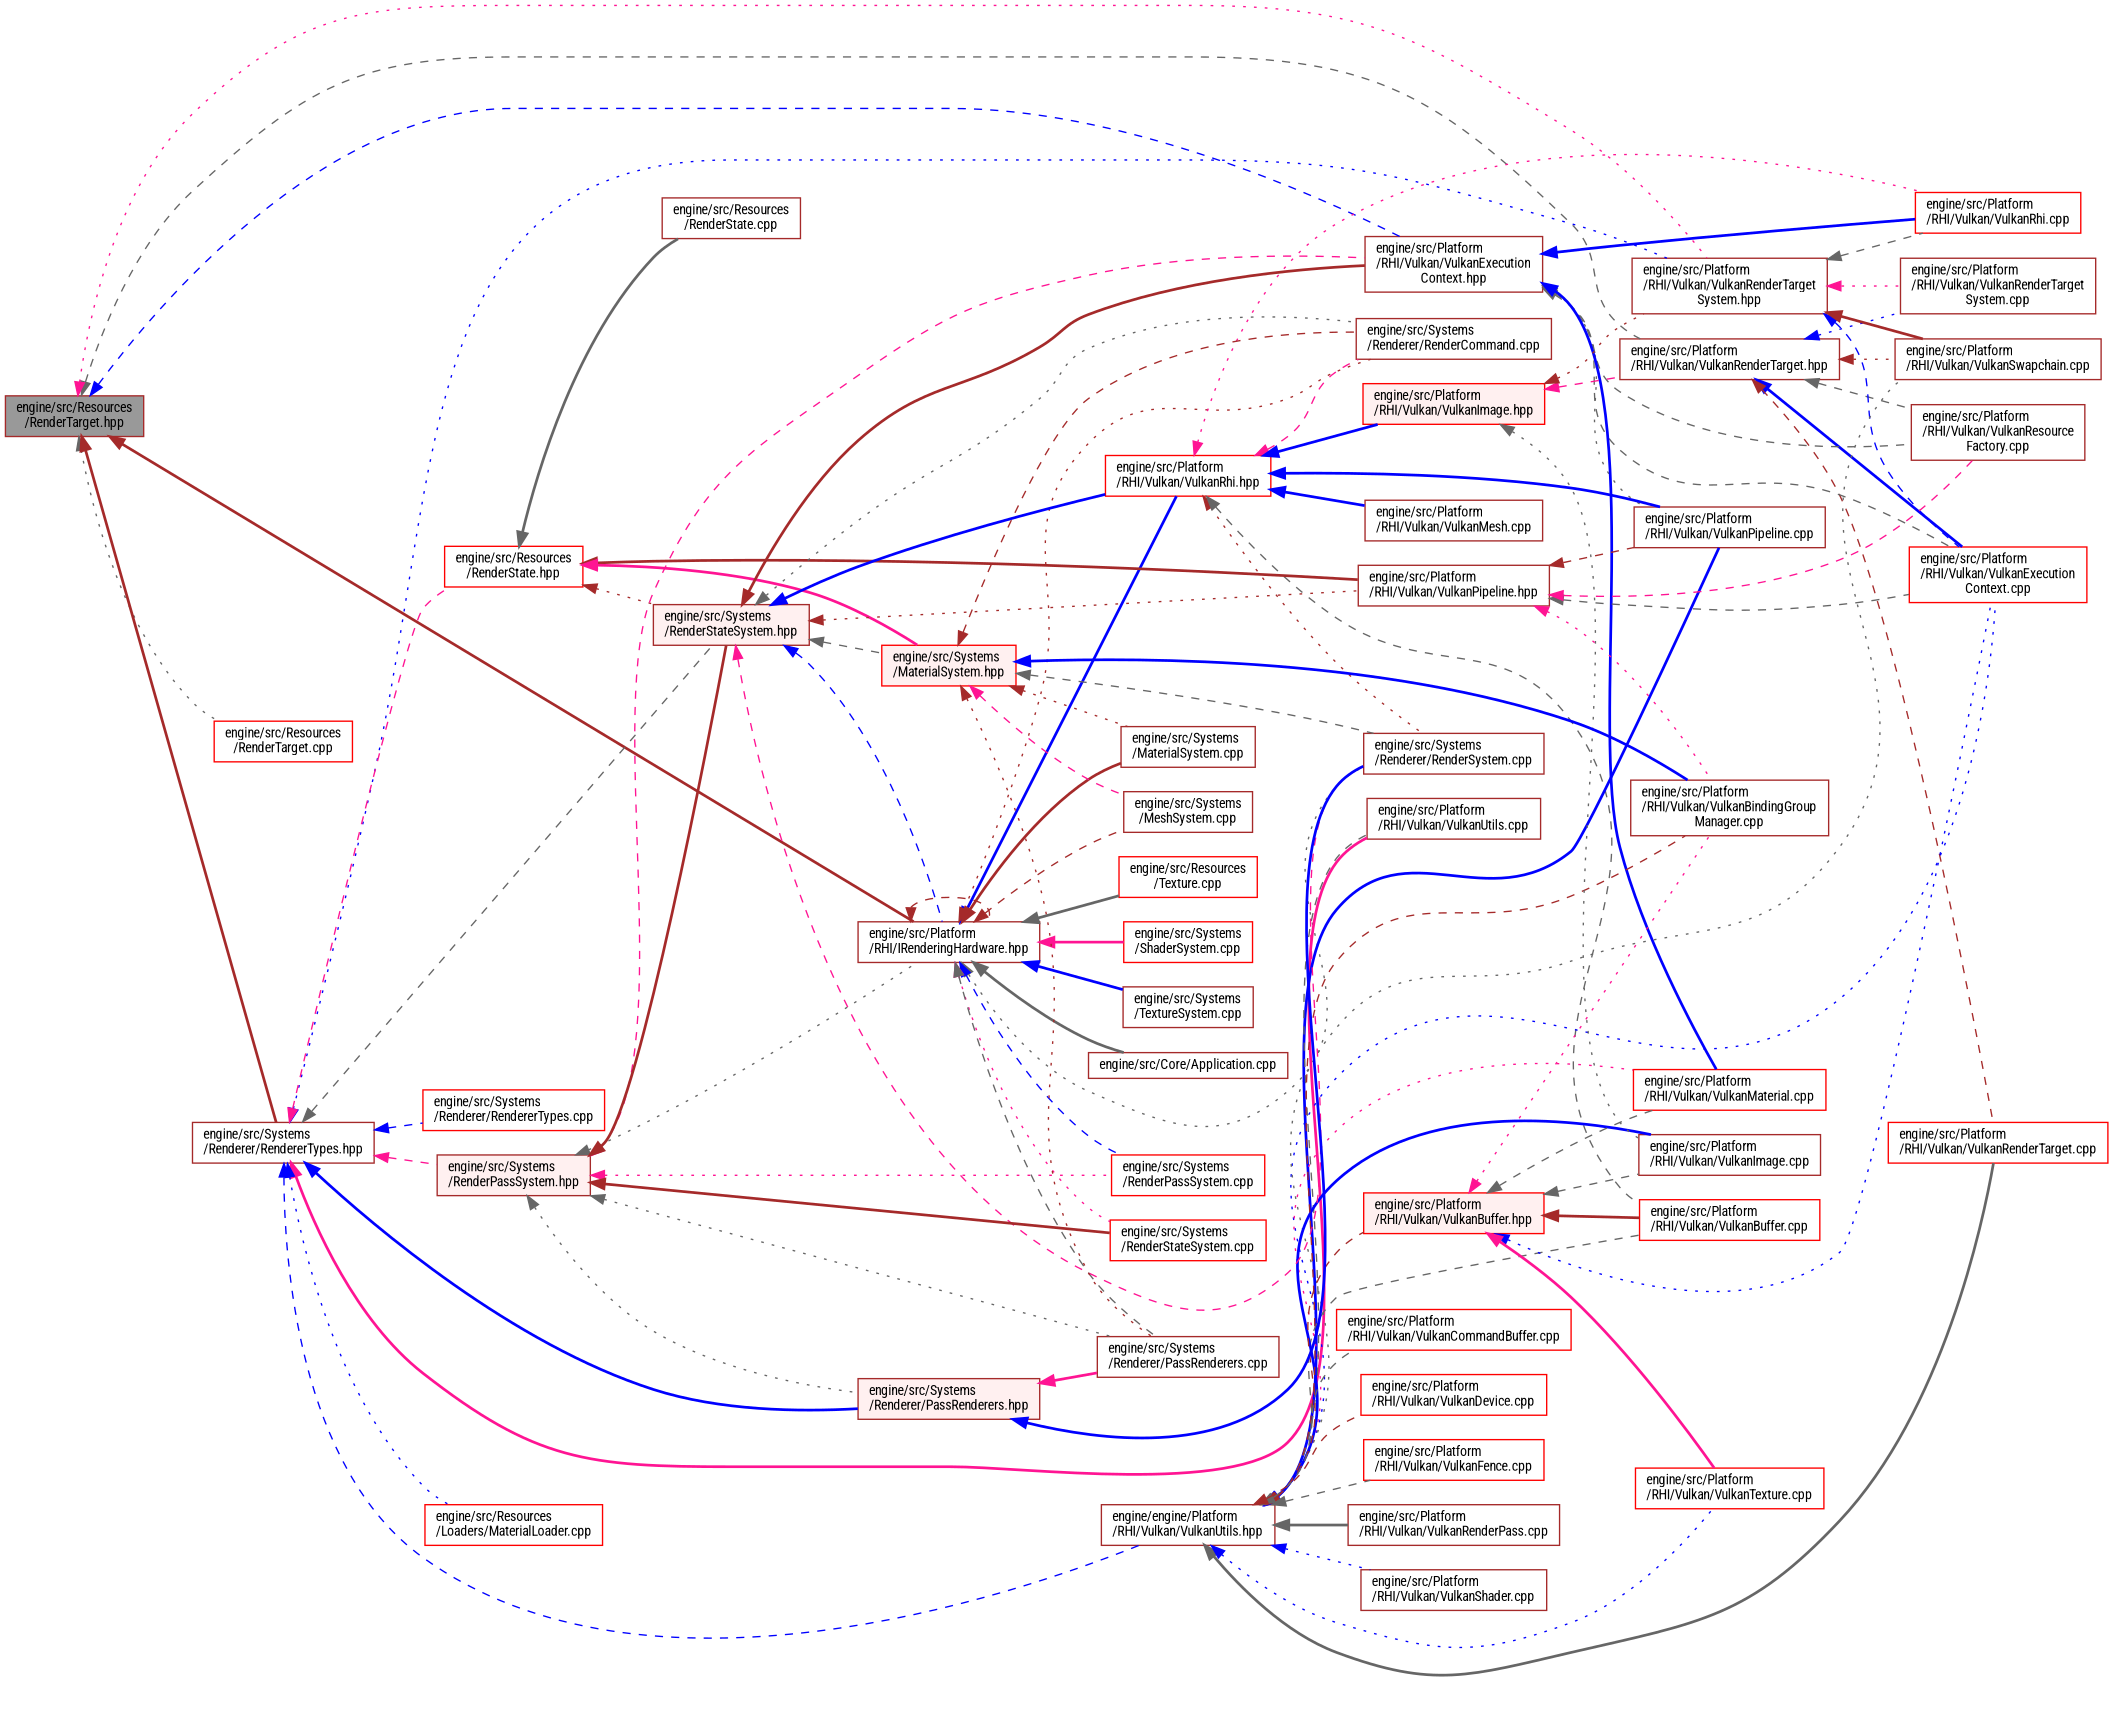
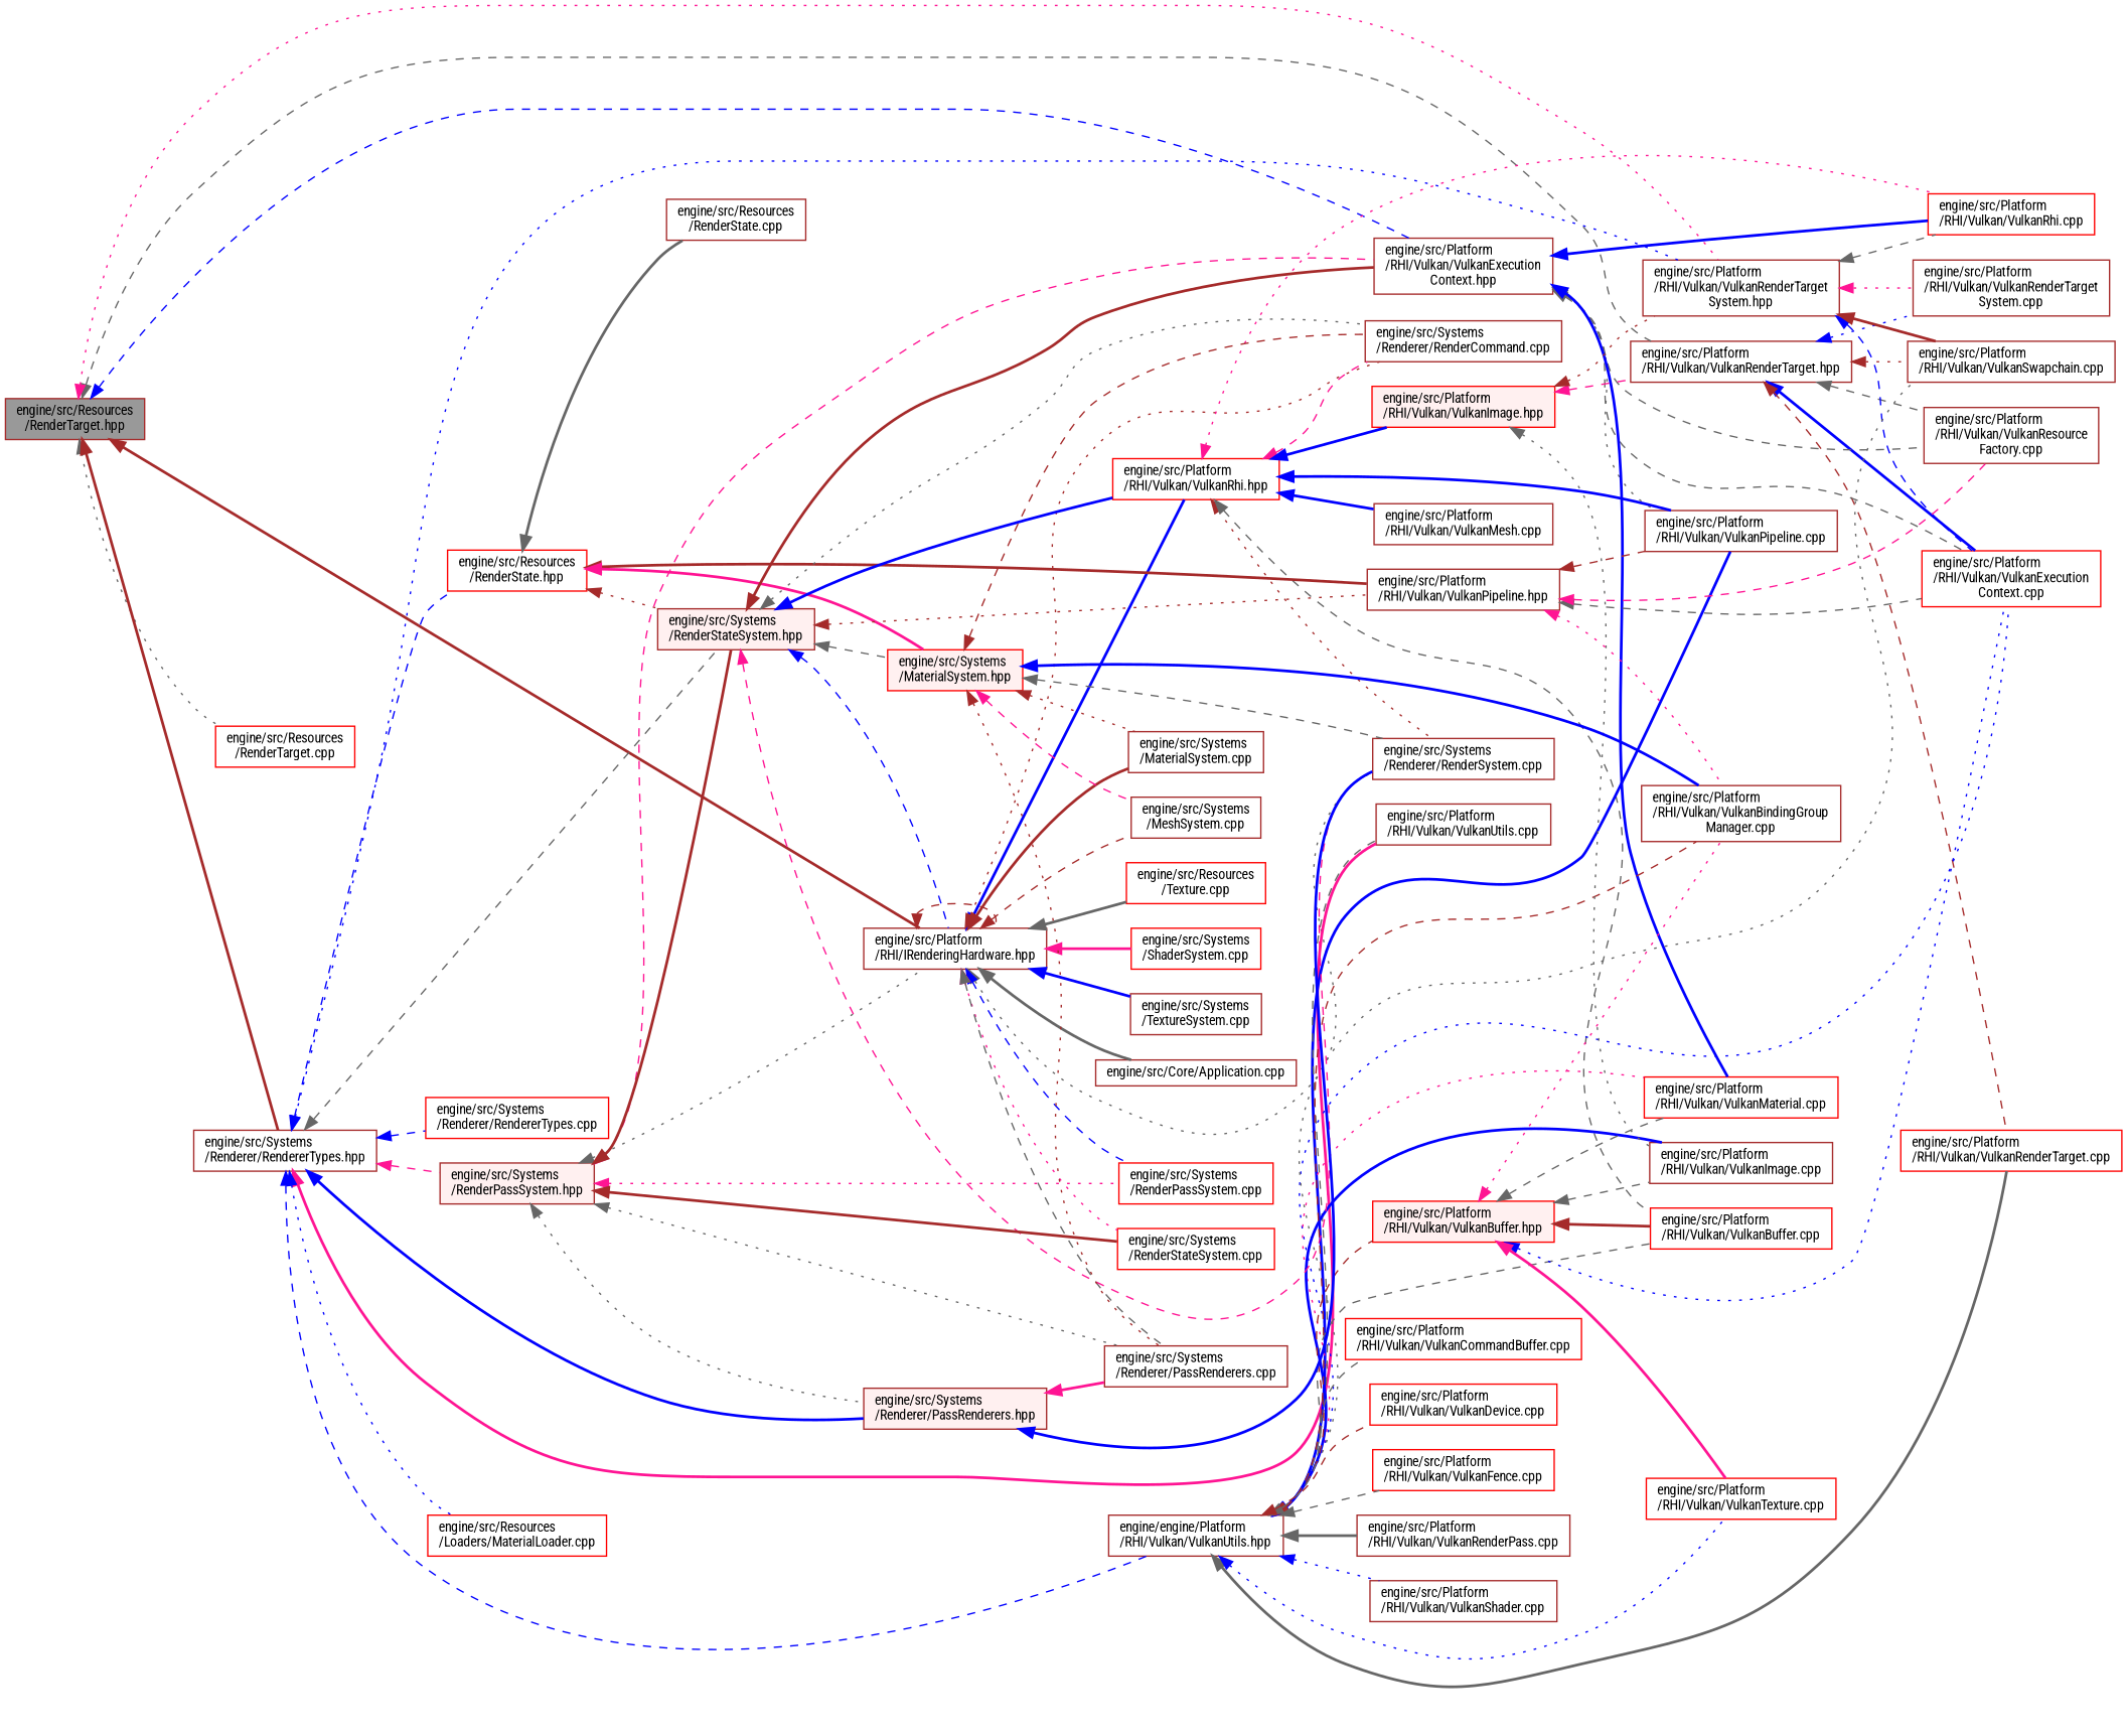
  digraph {
    fontname="Roboto Condensed"
    rankdir=LR
    node [color=brown fillcolor=white fontname="Roboto Condensed" fontsize=10 shape=box style=filled]
    edge [color=gray40 dir=back fontname="Roboto Condensed" fontsize=10 labelfontname=Helvetica labelfontsize=10 style=dashed]
    n1 [fillcolor=grey60 fontcolor=black height=0.2 label="engine/src/Resources\l/RenderTarget.hpp" width=0.4]
    n2 [height=0.2 label="engine/src/Platform\l/RHI/IRenderingHardware.hpp" width=0.4]
    n3 [height=0.2 label="engine/src/Platform\l/RHI/Vulkan/VulkanRenderTarget.hpp" width=0.4]
    n4 [height=0.2 label="engine/src/Platform\l/RHI/Vulkan/VulkanRenderTarget\lSystem.hpp" width=0.4]
    n5 [height=0.2 label="engine/src/Platform\l/RHI/Vulkan/VulkanExecution\lContext.hpp" width=0.4]
    n6 [color=red height=0.2 label="engine/src/Resources\l/RenderTarget.cpp" width=0.4]
    n7 [height=0.2 label="engine/src/Systems\l/Renderer/RendererTypes.hpp" width=0.4]
    n8 [height=0.2 label="engine/src/Core/Application.cpp" width=0.4]
    n9 [color=red height=0.2 label="engine/src/Platform\l/RHI/Vulkan/VulkanRhi.hpp" width=0.4]
    n10 [height=0.2 label="engine/src/Systems\l/Renderer/RenderCommand.cpp" width=0.4]
    n11 [height=0.2 label="engine/src/Systems\l/Renderer/RenderSystem.cpp" width=0.4]
    n12 [color=red height=0.2 label="engine/src/Resources\l/Texture.cpp" width=0.4]
    n13 [height=0.2 label="engine/src/Systems\l/MaterialSystem.cpp" width=0.4]
    n14 [height=0.2 label="engine/src/Systems\l/MeshSystem.cpp" width=0.4]
    n15 [color=red height=0.2 label="engine/src/Systems\l/RenderPassSystem.cpp" width=0.4]
    n16 [color=red height=0.2 label="engine/src/Systems\l/RenderStateSystem.cpp" width=0.4]
    n17 [height=0.2 label="engine/src/Systems\l/Renderer/PassRenderers.cpp" width=0.4]
    n18 [color=red height=0.2 label="engine/src/Systems\l/ShaderSystem.cpp" width=0.4]
    n19 [height=0.2 label="engine/src/Systems\l/TextureSystem.cpp" width=0.4]
    n20 [color=red height=0.2 label="engine/src/Platform\l/RHI/Vulkan/VulkanExecution\lContext.cpp" width=0.4]
    n21 [color=red height=0.2 label="engine/src/Platform\l/RHI/Vulkan/VulkanRenderTarget.cpp" width=0.4]
    n22 [height=0.2 label="engine/src/Platform\l/RHI/Vulkan/VulkanRenderTarget\lSystem.cpp" width=0.4]
    n23 [height=0.2 label="engine/src/Platform\l/RHI/Vulkan/VulkanResource\lFactory.cpp" width=0.4]
    n24 [height=0.2 label="engine/src/Platform\l/RHI/Vulkan/VulkanSwapchain.cpp" width=0.4]
    n25 [color=red height=0.2 label="engine/src/Platform\l/RHI/Vulkan/VulkanRhi.cpp" width=0.4]
    n26 [height=0.2 label="engine/src/Platform\l/RHI/Vulkan/VulkanPipeline.cpp" width=0.4]
    n27 [color=red height=0.2 label="engine/src/Platform\l/RHI/Vulkan/VulkanMaterial.cpp" width=0.4]
    n28 [height=0.2 label="engine/src/Platform\l/RHI/Vulkan/VulkanUtils.cpp" width=0.4]
    n29 [height=0.2 label="engine/engine/Platform\l/RHI/Vulkan/VulkanUtils.hpp" width=0.4]
    n30 [color=red height=0.2 label="engine/src/Resources\l/Loaders/MaterialLoader.cpp" width=0.4]
    n31 [color=red height=0.2 label="engine/src/Resources\l/RenderState.hpp" width=0.4]
    n32 [fillcolor="#FFF0F0" height=0.2 label="engine/src/Systems\l/RenderStateSystem.hpp" width=0.4]
    n33 [fillcolor="#FFF0F0" height=0.2 label="engine/src/Systems\l/RenderPassSystem.hpp" width=0.4]
    n34 [fillcolor="#FFF0F0" height=0.2 label="engine/src/Systems\l/Renderer/PassRenderers.hpp" width=0.4]
    n35 [color=red height=0.2 label="engine/src/Systems\l/Renderer/RendererTypes.cpp" width=0.4]
    n36 [color=red height=0.2 label="engine/src/Platform\l/RHI/Vulkan/VulkanBuffer.cpp" width=0.4]
    n37 [color=red fillcolor="#FFF0F0" height=0.2 label="engine/src/Platform\l/RHI/Vulkan/VulkanImage.hpp" width=0.4]
    n38 [height=0.2 label="engine/src/Platform\l/RHI/Vulkan/VulkanMesh.cpp" width=0.4]
    n39 [height=0.2 label="engine/src/Platform\l/RHI/Vulkan/VulkanImage.cpp" width=0.4]
    n40 [height=0.2 label="engine/src/Platform\l/RHI/Vulkan/VulkanBindingGroup\lManager.cpp" width=0.4]
    n41 [color=red fillcolor="#FFF0F0" height=0.2 label="engine/src/Platform\l/RHI/Vulkan/VulkanBuffer.hpp" width=0.4]
    n42 [color=red height=0.2 label="engine/src/Platform\l/RHI/Vulkan/VulkanTexture.cpp" width=0.4]
    n43 [color=red height=0.2 label="engine/src/Platform\l/RHI/Vulkan/VulkanCommandBuffer.cpp" width=0.4]
    n44 [color=red height=0.2 label="engine/src/Platform\l/RHI/Vulkan/VulkanDevice.cpp" width=0.4]
    n45 [color=red height=0.2 label="engine/src/Platform\l/RHI/Vulkan/VulkanFence.cpp" width=0.4]
    n46 [height=0.2 label="engine/src/Platform\l/RHI/Vulkan/VulkanRenderPass.cpp" width=0.4]
    n47 [height=0.2 label="engine/src/Platform\l/RHI/Vulkan/VulkanShader.cpp" width=0.4]
    n48 [height=0.2 label="engine/src/Platform\l/RHI/Vulkan/VulkanPipeline.hpp" width=0.4]
    n49 [height=0.2 label="engine/src/Resources\l/RenderState.cpp" width=0.4]
    n50 [color=red fillcolor="#FFF0F0" height=0.2 label="engine/src/Systems\l/MaterialSystem.hpp" width=0.4]
    n1 -> n2 [color=brown style=bold]
    n1 -> n3
    n1 -> n4 [color=deeppink style=dotted]
    n1 -> n5 [color=blue]
    n1 -> n6 [style=dotted]
    n1 -> n7 [color=brown style=bold]
    n2 -> n2 [color=brown]
    n2 -> n8 [style=bold]
    n2 -> n9 [color=blue style=bold]
    n2 -> n10 [color=brown style=dotted]
    n2 -> n11 [style=dotted]
    n2 -> n12 [style=bold]
    n2 -> n13 [color=brown style=bold]
    n2 -> n14 [color=brown]
    n2 -> n15 [color=blue]
    n2 -> n16 [color=deeppink style=dotted]
    n2 -> n17
    n2 -> n18 [color=deeppink style=bold]
    n2 -> n19 [color=blue style=bold]
    n3 -> n20 [color=blue style=bold]
    n3 -> n21 [color=brown]
    n3 -> n22 [color=blue style=dotted]
    n3 -> n23
    n3 -> n24 [color=brown style=dotted]
    n4 -> n20 [color=blue]
    n4 -> n22 [color=deeppink style=dotted]
    n4 -> n24 [color=brown style=bold]
    n4 -> n25
    n5 -> n20
    n5 -> n23
    n5 -> n25 [color=blue style=bold]
    n5 -> n26 [style=dotted]
    n5 -> n27 [color=blue style=bold]
    n7 -> n4 [color=blue style=dotted]
    n7 -> n28 [color=deeppink style=bold]
    n7 -> n29 [color=blue]
    n7 -> n30 [color=blue style=dotted]
-   n7 -> n31 [color=deeppink]
+   n7 -> n31 [color=blue]
    n7 -> n32
    n7 -> n33 [color=deeppink]
    n7 -> n34 [color=blue style=bold]
    n7 -> n35 [color=blue]
    n9 -> n10 [color=deeppink]
    n9 -> n11 [color=brown style=dotted]
    n9 -> n25 [color=deeppink style=dotted]
    n9 -> n26 [color=blue style=bold]
    n9 -> n36
    n9 -> n37 [color=blue style=bold]
    n9 -> n38 [color=blue style=bold]
    n29 -> n20 [color=blue style=dotted]
    n29 -> n21 [style=bold]
    n29 -> n24 [style=dotted]
    n29 -> n26 [color=blue style=bold]
    n29 -> n27 [color=deeppink style=dotted]
    n29 -> n28
    n29 -> n36
    n29 -> n39 [color=blue style=bold]
    n29 -> n40 [color=brown]
    n29 -> n41 [color=brown]
    n29 -> n42 [color=blue style=dotted]
    n29 -> n43
    n29 -> n44 [color=brown]
    n29 -> n45
    n29 -> n46 [style=bold]
    n29 -> n47 [color=blue style=dotted]
    n31 -> n32 [color=brown style=dotted]
    n31 -> n48 [color=brown style=bold]
    n31 -> n49 [style=bold]
    n31 -> n50 [color=deeppink style=bold]
    n32 -> n2 [color=blue]
    n32 -> n5 [color=brown style=bold]
    n32 -> n9 [color=blue style=bold]
    n32 -> n10 [style=dotted]
    n32 -> n11 [color=deeppink]
    n32 -> n48 [color=brown style=dotted]
    n32 -> n50
    n33 -> n2 [style=dotted]
    n33 -> n5 [color=deeppink]
    n33 -> n15 [color=deeppink style=dotted]
    n33 -> n16 [color=brown style=bold]
    n33 -> n17 [style=dotted]
    n33 -> n32 [color=brown style=bold]
    n33 -> n34 [style=dotted]
    n34 -> n11 [color=blue style=bold]
    n34 -> n17 [color=deeppink style=bold]
    n37 -> n3 [color=deeppink]
    n37 -> n4 [color=brown style=dotted]
    n37 -> n39 [style=dotted]
    n41 -> n20 [color=blue style=dotted]
    n41 -> n27
    n41 -> n36 [color=brown style=bold]
    n41 -> n39
    n41 -> n40 [color=deeppink style=dotted]
    n41 -> n42 [color=deeppink style=bold]
    n48 -> n20
    n48 -> n23 [color=deeppink]
    n48 -> n26 [color=brown]
    n48 -> n40 [color=deeppink style=dotted]
    n50 -> n10 [color=brown]
    n50 -> n11
    n50 -> n13 [color=brown style=dotted]
    n50 -> n14 [color=deeppink]
    n50 -> n17 [color=brown style=dotted]
    n50 -> n40 [color=blue style=bold]
  }
